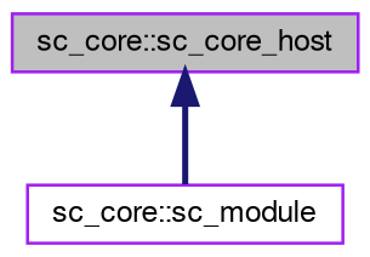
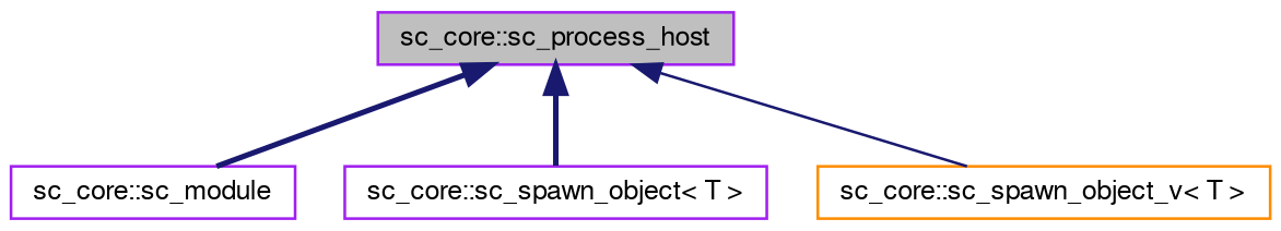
  digraph {
    node [color=purple fillcolor=white fontname=FreeSans fontsize=10 shape=record style=filled]
    edge [color=midnightblue dir=back fontname=FreeSans fontsize=10 labelfontname=FreeSans labelfontsize=10 style=bold]
-   n1 [fillcolor=grey75 fontcolor=black height=0.2 label="sc_core::sc_core_host" width=0.4]
+   n1 [fillcolor=grey75 fontcolor=black height=0.2 label="sc_core::sc_process_host" width=0.4]
    n2 [height=0.2 label="sc_core::sc_module" width=0.4]
+   n3 [height=0.2 label="sc_core::sc_spawn_object\< T \>" width=0.4]
+   n4 [color=darkorange height=0.2 label="sc_core::sc_spawn_object_v\< T \>" width=0.4]
    n1 -> n2
+   n1 -> n3
+   n1 -> n4 [style=solid]
  }
